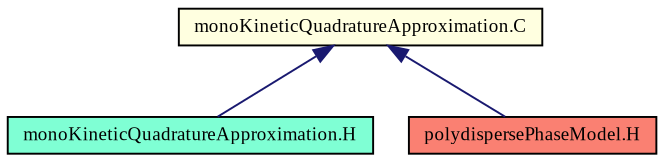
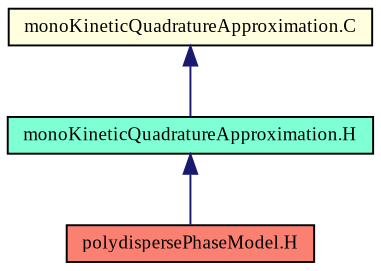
  digraph {
    fontname="Liberation Serif"
    node [color=black fontname="Liberation Serif" fontsize=10 shape=record style=filled]
    edge [color=midnightblue dir=back fontname="Liberation Serif" fontsize=10 labelfontname=Helvetica labelfontsize=10 style=solid]
    n1 [fillcolor=aquamarine fontcolor=black height=0.2 label="monoKineticQuadratureApproximation.H" width=0.4]
    n2 [fillcolor=salmon height=0.2 label="polydispersePhaseModel.H" width=0.4]
    n3 [fillcolor=lightyellow height=0.2 label="monoKineticQuadratureApproximation.C" width=0.4]
-   n3 -> n2
+   n1 -> n2
    n3 -> n1
  }
